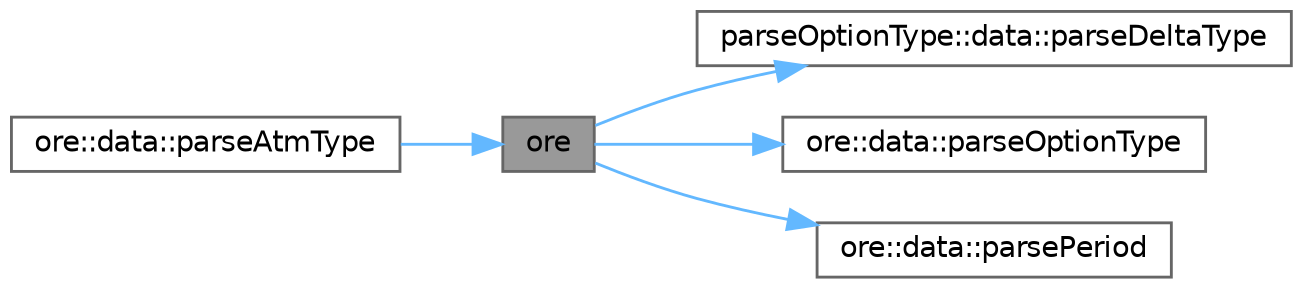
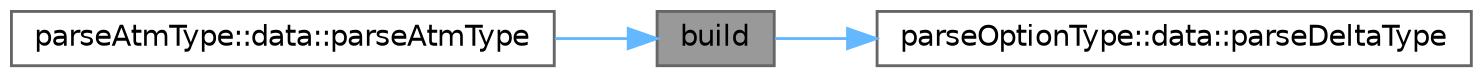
  digraph {
    rankdir=LR
    node [color=grey40 fillcolor=white fontname=Helvetica fontsize=10 shape=box style=filled]
    edge [color=steelblue1 fontname=Helvetica fontsize=10 labelfontname=Helvetica labelfontsize=10 style=solid]
-   n1 [color=gray40 fillcolor=grey60 fontcolor=black height=0.2 label=ore width=0.4]
+   n1 [color=gray40 fillcolor=grey60 fontcolor=black height=0.2 label=build width=0.4]
    n2 [height=0.2 label="parseOptionType::data::parseDeltaType" width=0.4]
-   n3 [height=0.2 label="ore::data::parseOptionType" width=0.4]
-   n4 [height=0.2 label="ore::data::parsePeriod" width=0.4]
-   n5 [height=0.2 label="ore::data::parseAtmType" width=0.4]
+   n5 [height=0.2 label="parseAtmType::data::parseAtmType" width=0.4]
    n1 -> n2
-   n1 -> n3
-   n1 -> n4
    n5 -> n1
  }
